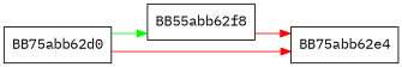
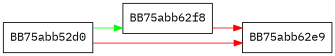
  digraph {
    fontname="IBM Plex Mono"
    rankdir=LR
    splines=ortho
    node [fontname="IBM Plex Mono" shape=box]
    edge [color=red fontname="IBM Plex Mono"]
-   BB75abb62d0
-   BB75abb62f8 [label=BB55abb62f8]
-   BB75abb62e4
+   BB75abb62d0 [label=BB75abb52d0]
+   BB75abb62f8
+   BB75abb62e4 [label=BB75abb62e9]
    BB75abb62d0 -> BB75abb62f8 [color=green]
    BB75abb62d0 -> BB75abb62e4
    BB75abb62f8 -> BB75abb62e4
  }
